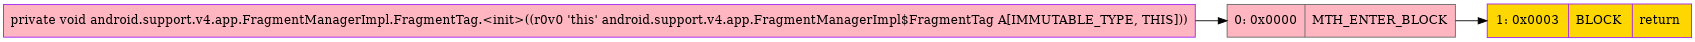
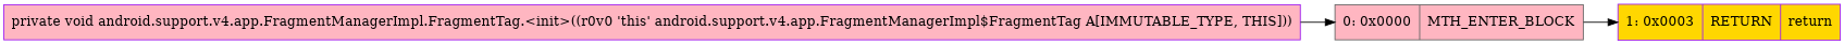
  digraph {
    rankdir=LR
    node [shape=record style=filled fillcolor=lightpink color=purple]
    n1 [label="{0\:\ 0x0000|MTH_ENTER_BLOCK\l}" color=gray40]
-   n2 [label="{1\:\ 0x0003|BLOCK\l|return\l}" fillcolor=gold]
+   n2 [label="{1\:\ 0x0003|RETURN\l|return\l}" fillcolor=gold]
    n3 [label="{private void android.support.v4.app.FragmentManagerImpl.FragmentTag.\<init\>((r0v0 'this' android.support.v4.app.FragmentManagerImpl$FragmentTag A[IMMUTABLE_TYPE, THIS])) }"]
    n1 -> n2
    n3 -> n1
  }
